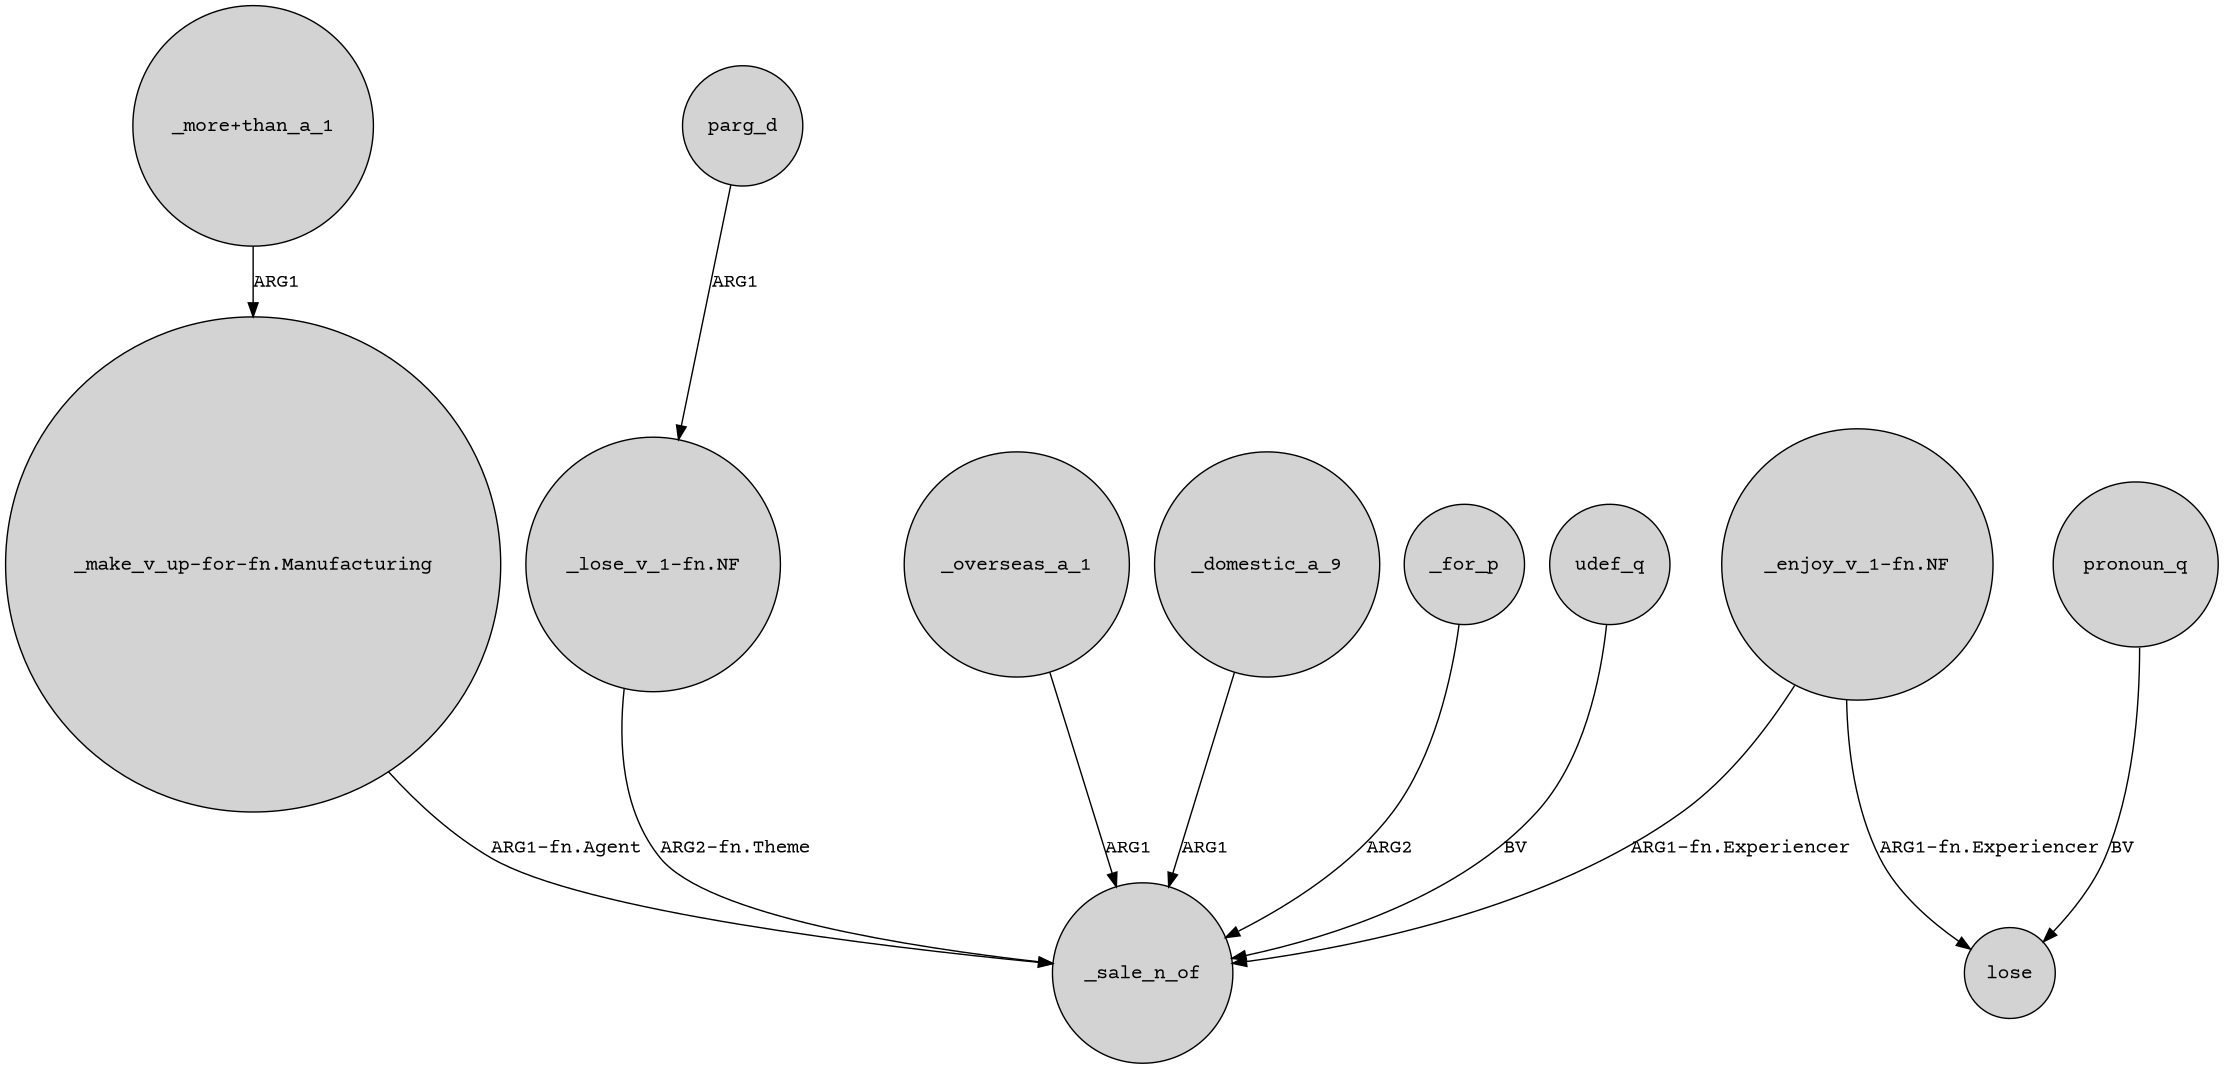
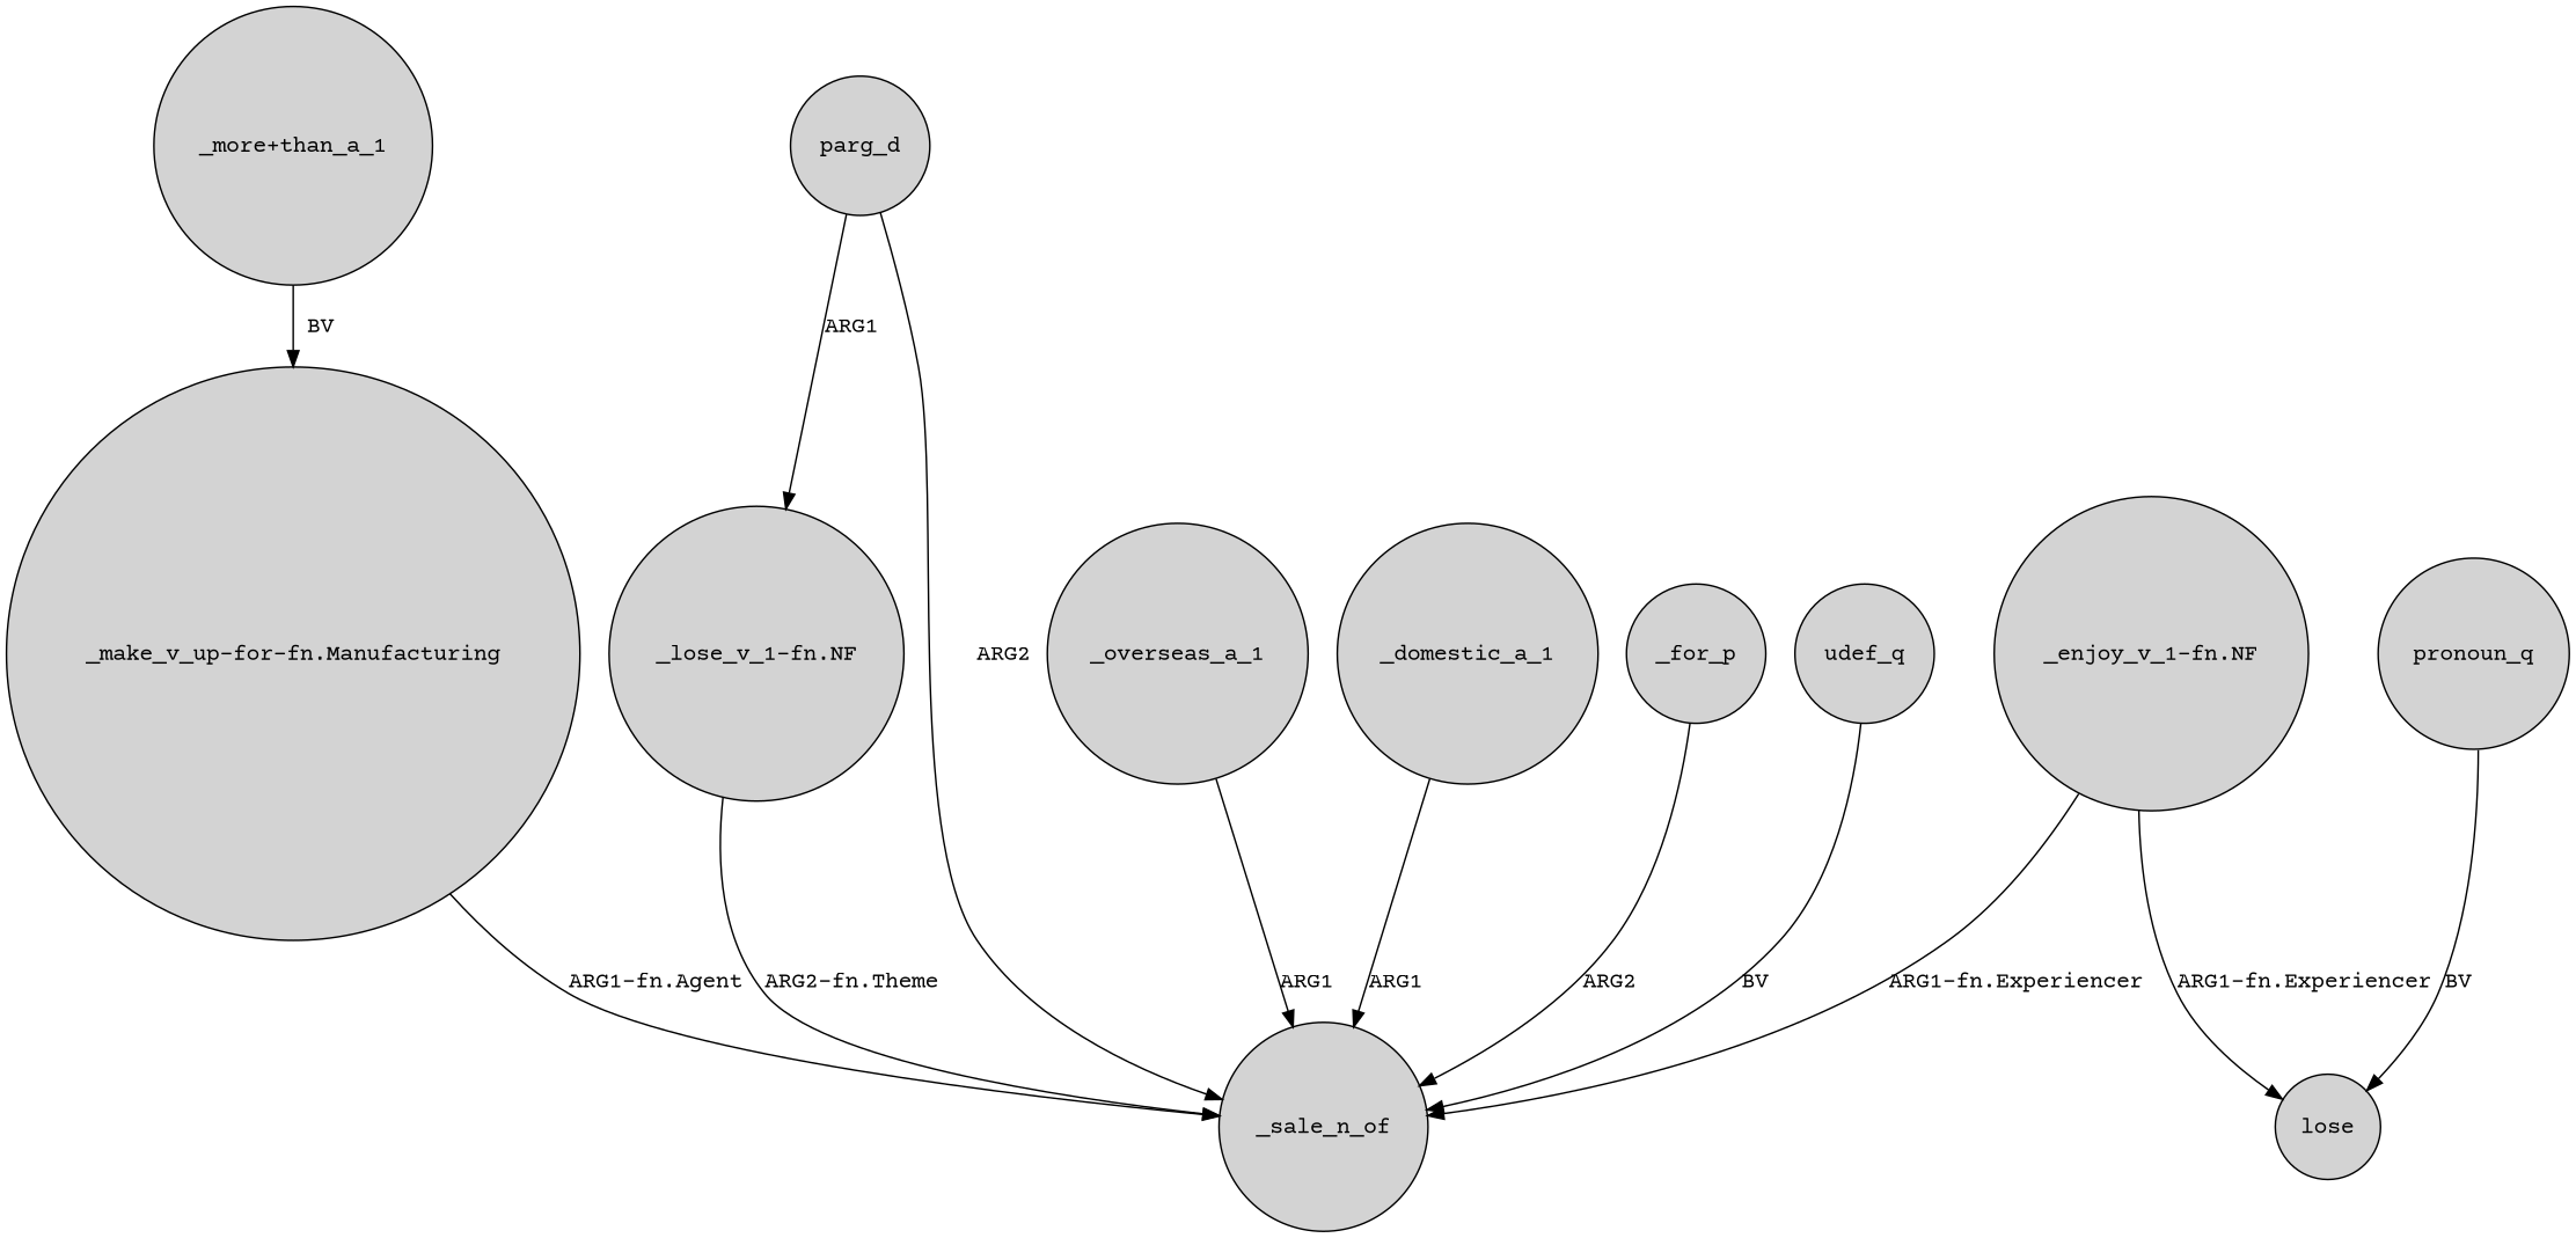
  digraph {
    fontname="Courier Prime"
    node [fontname="Courier Prime" shape=circle style=filled]
    edge [fontname="Courier Prime"]
    "_enjoy_v_1-fn.NF"
    _sale_n_of
    n3 [label=lose]
    "_make_v_up-for-fn.Manufacturing"
    parg_d
    "_lose_v_1-fn.NF"
    _overseas_a_1
-   _domestic_a_1 [label=_domestic_a_9]
+   _domestic_a_1
    _for_p
    "_more+than_a_1"
    udef_q
    pronoun_q
    "_enjoy_v_1-fn.NF" -> _sale_n_of [label="ARG1-fn.Experiencer"]
    "_enjoy_v_1-fn.NF" -> n3 [label="ARG1-fn.Experiencer"]
    "_make_v_up-for-fn.Manufacturing" -> _sale_n_of [label="ARG1-fn.Agent"]
+   parg_d -> _sale_n_of [label=ARG2]
    parg_d -> "_lose_v_1-fn.NF" [label=ARG1]
    "_lose_v_1-fn.NF" -> _sale_n_of [label="ARG2-fn.Theme"]
    _overseas_a_1 -> _sale_n_of [label=ARG1]
    _domestic_a_1 -> _sale_n_of [label=ARG1]
    _for_p -> _sale_n_of [label=ARG2]
-   "_more+than_a_1" -> "_make_v_up-for-fn.Manufacturing" [label=ARG1]
+   "_more+than_a_1" -> "_make_v_up-for-fn.Manufacturing" [label=BV]
    udef_q -> _sale_n_of [label=BV]
    pronoun_q -> n3 [label=BV]
  }
